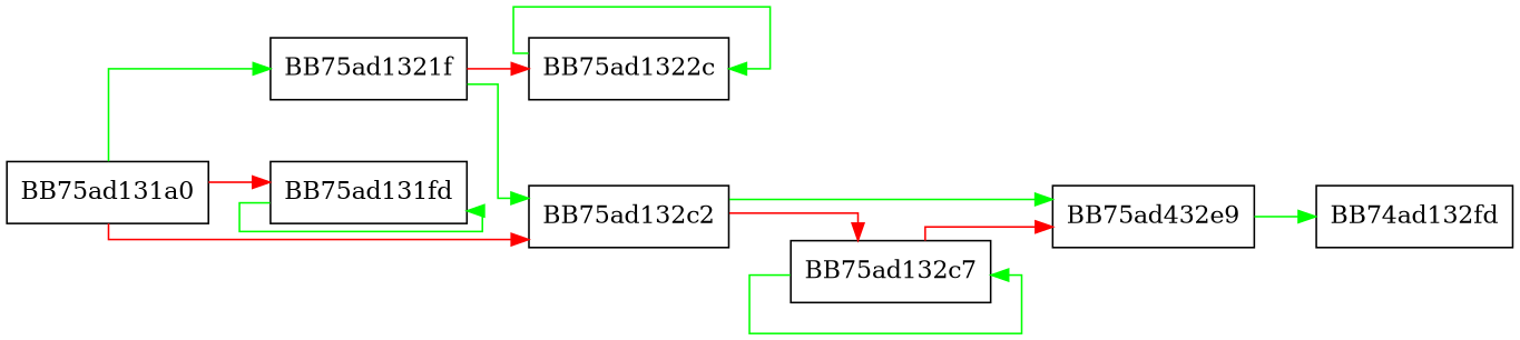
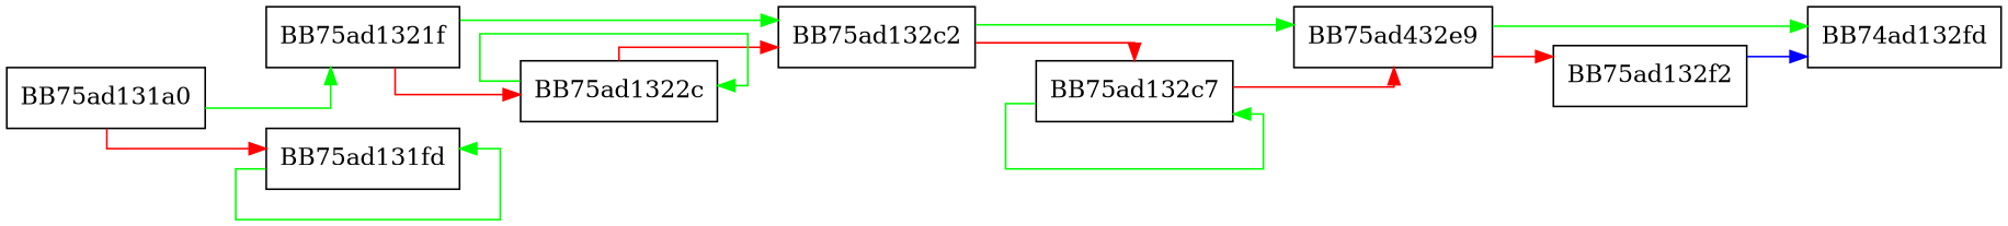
  digraph {
    rankdir=LR
    splines=ortho
    node [shape=box]
    edge [color=green]
    BB75ad131a0
    BB75ad1321f
    BB75ad131fd
    BB75ad132c2
    BB75ad1322c
    n6 [label=BB75ad432e9]
    BB75ad132c7
    n8 [label=BB74ad132fd]
+   BB75ad132f2
    BB75ad131a0 -> BB75ad1321f
    BB75ad131a0 -> BB75ad131fd [color=red]
    BB75ad1321f -> BB75ad132c2
    BB75ad1321f -> BB75ad1322c [color=red]
    BB75ad131fd -> BB75ad131fd
    BB75ad132c2 -> n6
    BB75ad132c2 -> BB75ad132c7 [color=red]
-   BB75ad131a0 -> BB75ad132c2 [color=red]
+   BB75ad1322c -> BB75ad132c2 [color=red]
    BB75ad1322c -> BB75ad1322c
    n6 -> n8
+   n6 -> BB75ad132f2 [color=red]
    BB75ad132c7 -> n6 [color=red]
    BB75ad132c7 -> BB75ad132c7
+   BB75ad132f2 -> n8 [color=blue]
  }
